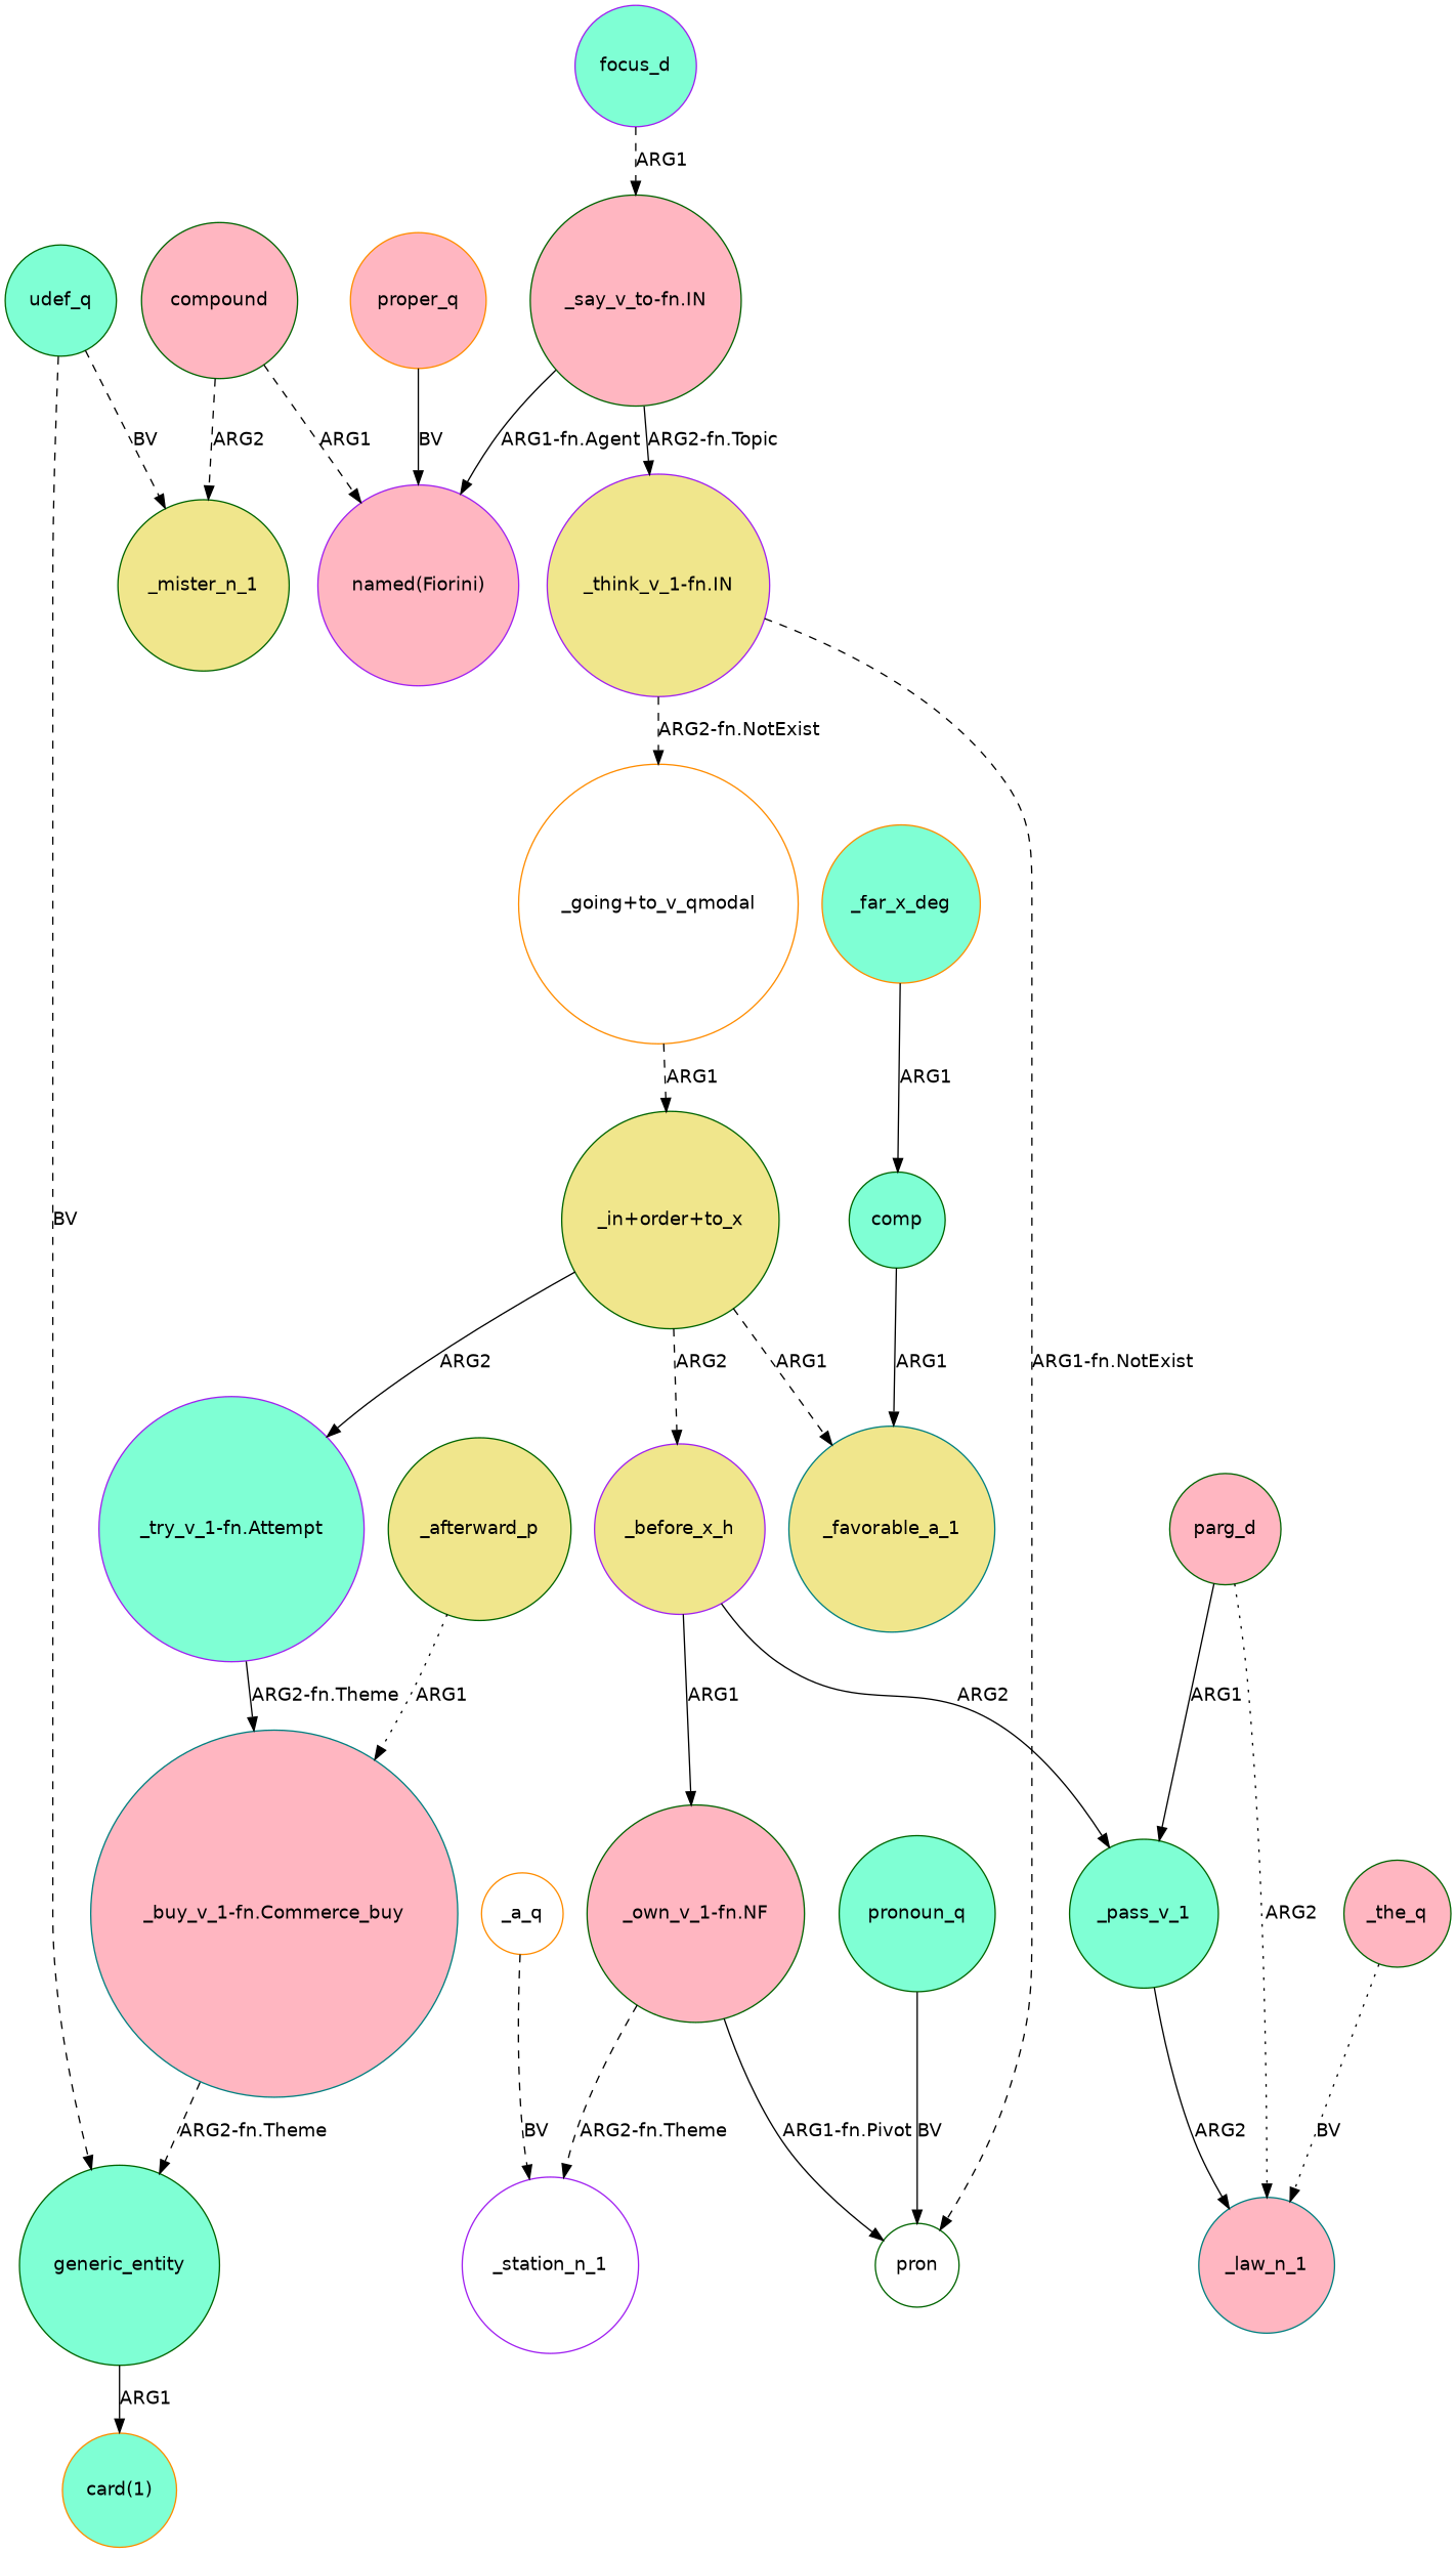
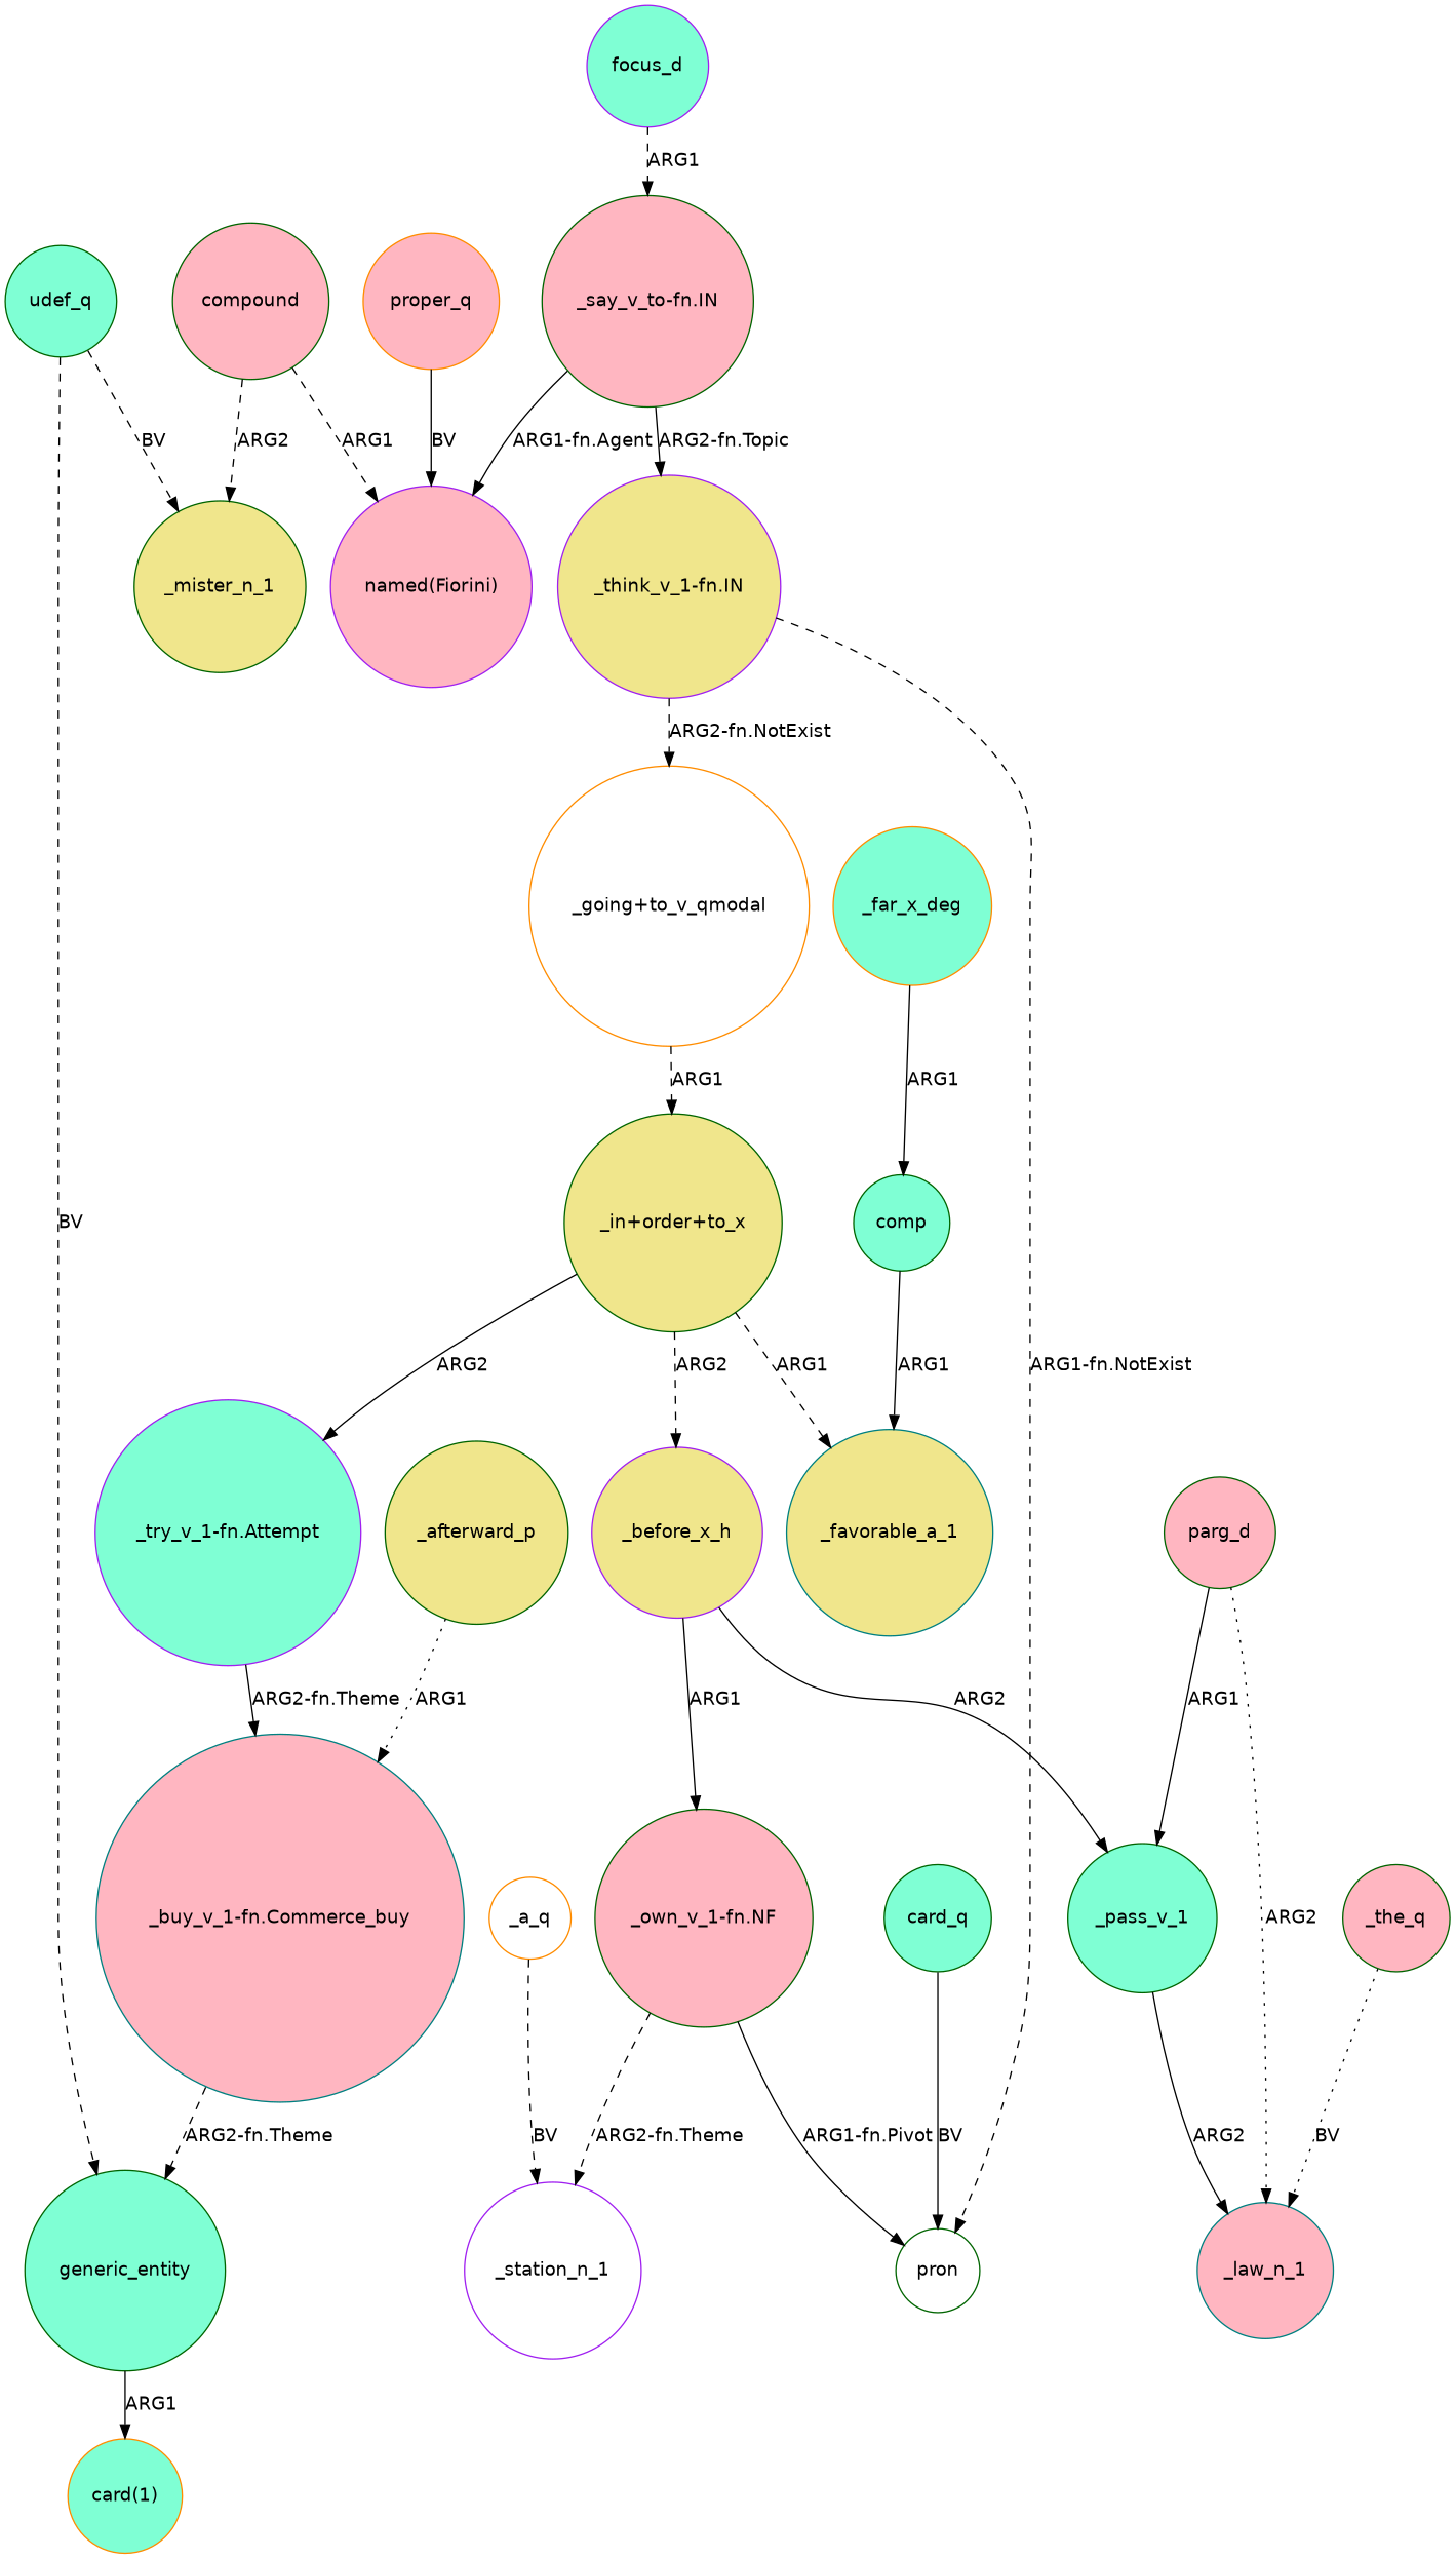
  digraph {
    fontname="DejaVu Sans"
    node [color=darkgreen fillcolor=aquamarine fontname="DejaVu Sans" shape=circle style=filled]
    edge [fontname="DejaVu Sans" style=solid]
    "_think_v_1-fn.IN" [color=purple fillcolor=khaki]
    "_going+to_v_qmodal" [color=darkorange fillcolor=white]
    pron [fillcolor=white]
    "_in+order+to_x" [fillcolor=khaki]
    _before_x_h [color=purple fillcolor=khaki]
    "_try_v_1-fn.Attempt" [color=purple]
    _favorable_a_1 [color=teal fillcolor=khaki]
    _afterward_p [fillcolor=khaki]
    "_buy_v_1-fn.Commerce_buy" [color=teal fillcolor=lightpink]
    generic_entity
    "card(1)" [color=darkorange]
    focus_d [color=purple]
    "_say_v_to-fn.IN" [fillcolor=lightpink]
    "named(Fiorini)" [color=purple fillcolor=lightpink]
    udef_q
    _mister_n_1 [fillcolor=khaki]
    compound [fillcolor=lightpink]
    "_own_v_1-fn.NF" [fillcolor=lightpink]
    _station_n_1 [color=purple fillcolor=white]
    _pass_v_1
    parg_d [fillcolor=lightpink]
    _law_n_1 [color=teal fillcolor=lightpink]
    _a_q [color=darkorange fillcolor=white]
-   pronoun_q
+   pronoun_q [label=card_q]
    proper_q [color=darkorange fillcolor=lightpink]
    _the_q [fillcolor=lightpink]
    _far_x_deg [color=darkorange]
    comp
    "_think_v_1-fn.IN" -> "_going+to_v_qmodal" [label="ARG2-fn.NotExist" style=dashed]
    "_think_v_1-fn.IN" -> pron [label="ARG1-fn.NotExist" style=dashed]
    "_going+to_v_qmodal" -> "_in+order+to_x" [label=ARG1 style=dashed]
    "_in+order+to_x" -> _before_x_h [label=ARG2 style=dashed]
    "_in+order+to_x" -> "_try_v_1-fn.Attempt" [label=ARG2]
    "_in+order+to_x" -> _favorable_a_1 [label=ARG1 style=dashed]
    _before_x_h -> "_own_v_1-fn.NF" [label=ARG1]
    _before_x_h -> _pass_v_1 [label=ARG2]
    "_try_v_1-fn.Attempt" -> "_buy_v_1-fn.Commerce_buy" [label="ARG2-fn.Theme"]
    _afterward_p -> "_buy_v_1-fn.Commerce_buy" [label=ARG1 style=dotted]
    "_buy_v_1-fn.Commerce_buy" -> generic_entity [label="ARG2-fn.Theme" style=dashed]
    generic_entity -> "card(1)" [label=ARG1]
    focus_d -> "_say_v_to-fn.IN" [label=ARG1 style=dashed]
    "_say_v_to-fn.IN" -> "_think_v_1-fn.IN" [label="ARG2-fn.Topic"]
    "_say_v_to-fn.IN" -> "named(Fiorini)" [label="ARG1-fn.Agent"]
    udef_q -> generic_entity [label=BV style=dashed]
    udef_q -> _mister_n_1 [label=BV style=dashed]
    compound -> "named(Fiorini)" [label=ARG1 style=dashed]
    compound -> _mister_n_1 [label=ARG2 style=dashed]
    "_own_v_1-fn.NF" -> pron [label="ARG1-fn.Pivot"]
    "_own_v_1-fn.NF" -> _station_n_1 [label="ARG2-fn.Theme" style=dashed]
    _pass_v_1 -> _law_n_1 [label=ARG2]
    parg_d -> _pass_v_1 [label=ARG1]
    parg_d -> _law_n_1 [label=ARG2 style=dotted]
    _a_q -> _station_n_1 [label=BV style=dashed]
    pronoun_q -> pron [label=BV]
    proper_q -> "named(Fiorini)" [label=BV]
    _the_q -> _law_n_1 [label=BV style=dotted]
    _far_x_deg -> comp [label=ARG1]
    comp -> _favorable_a_1 [label=ARG1]
  }
